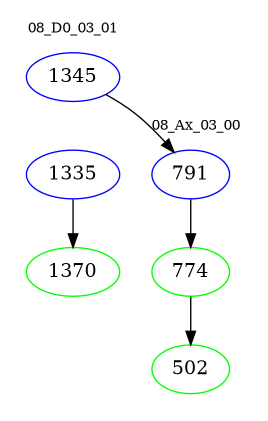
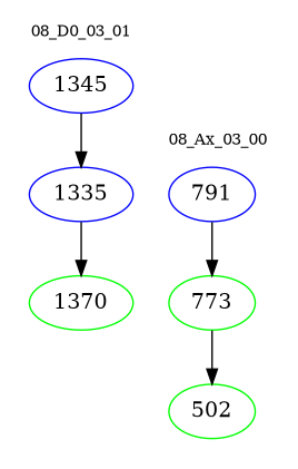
  digraph {
    node [color=blue]
    edge [color=black]
    n1 [label=791]
-   n2 [color=green label=774]
+   n2 [color=green label=773]
    n3 [color=green label=502]
    n4 [label=1345]
    n5 [label=1335]
    n6 [color=green label=1370]
    subgraph cluster_1 {
      color=white
      fontsize=10
      label="08_Ax_03_00"
      n1
      n2
      n3
    }
    subgraph cluster_2 {
      color=white
      fontsize=10
      label="08_D0_03_01"
      n4
      n5
      n6
    }
    n1 -> n2
    n2 -> n3
-   n4 -> n1
+   n4 -> n5
    n5 -> n6
  }
